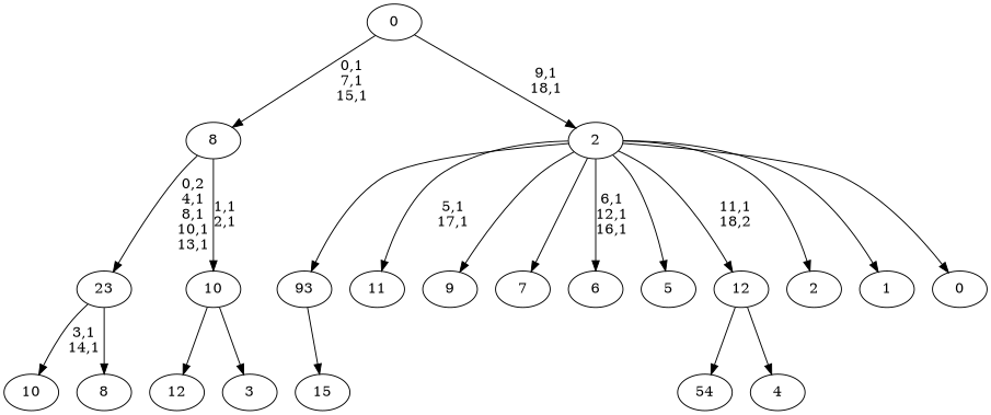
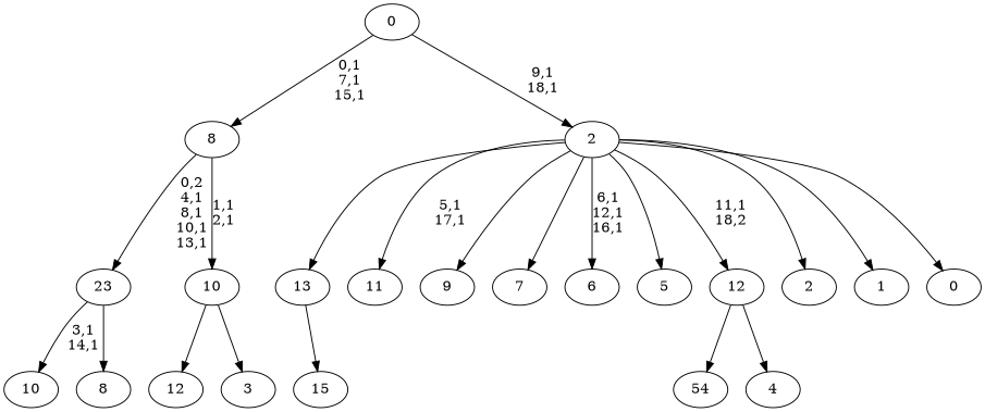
  digraph {
    n1 [label=15]
    n2 [label=54]
-   n3 [label=93]
+   n3 [label=13]
    n4 [label=12]
    n5 [label=11]
    n6 [label=10]
    n7 [label=9]
    n8 [label=8]
    23
    n10 [label=7]
    n11 [label=6]
    n12 [label=5]
    n13 [label=4]
    12
    n15 [label=3]
    10
    8
    n18 [label=2]
    n19 [label=1]
    n20 [label=0]
    2
    0
    n3 -> n1
    23 -> n6 [label="3,1\n14,1"]
    23 -> n8
    12 -> n2
    12 -> n13
    10 -> n4
    10 -> n15
    8 -> 23 [label="0,2\n4,1\n8,1\n10,1\n13,1"]
    8 -> 10 [label="1,1\n2,1"]
    2 -> n3
    2 -> n5 [label="5,1\n17,1"]
    2 -> n7
    2 -> n10
    2 -> n11 [label="6,1\n12,1\n16,1"]
    2 -> n12
    2 -> 12 [label="11,1\n18,2"]
    2 -> n18
    2 -> n19
    2 -> n20
    0 -> 8 [label="0,1\n7,1\n15,1"]
    0 -> 2 [label="9,1\n18,1"]
  }
